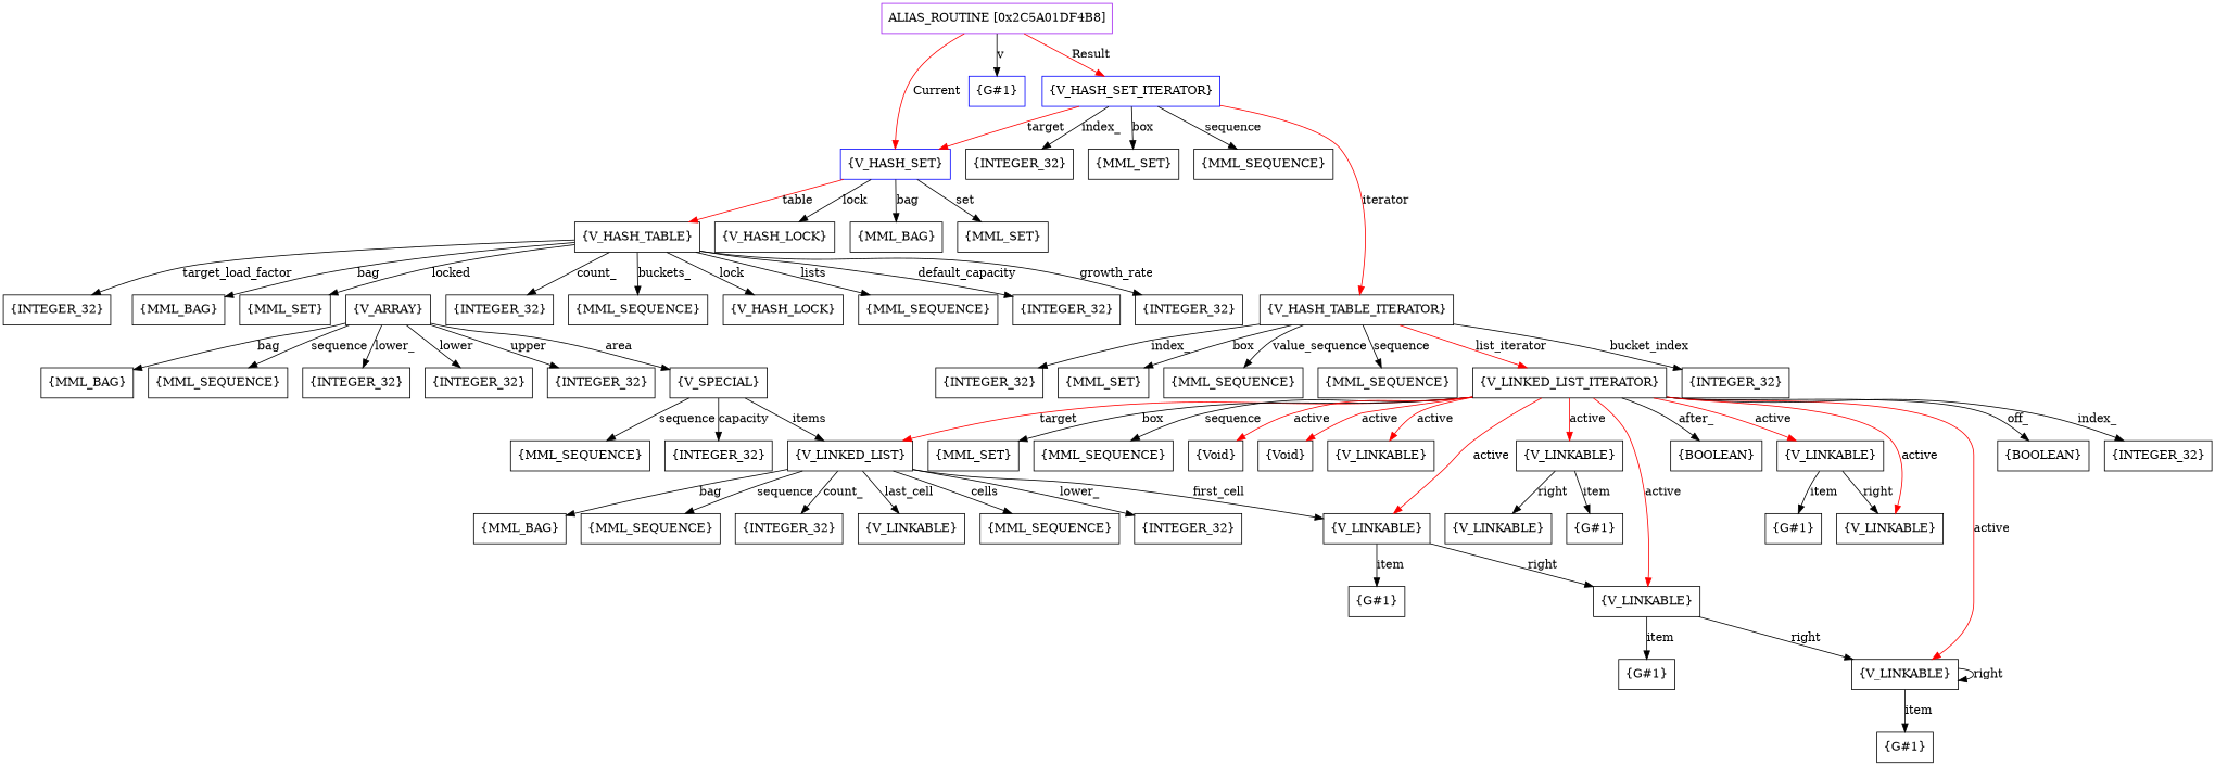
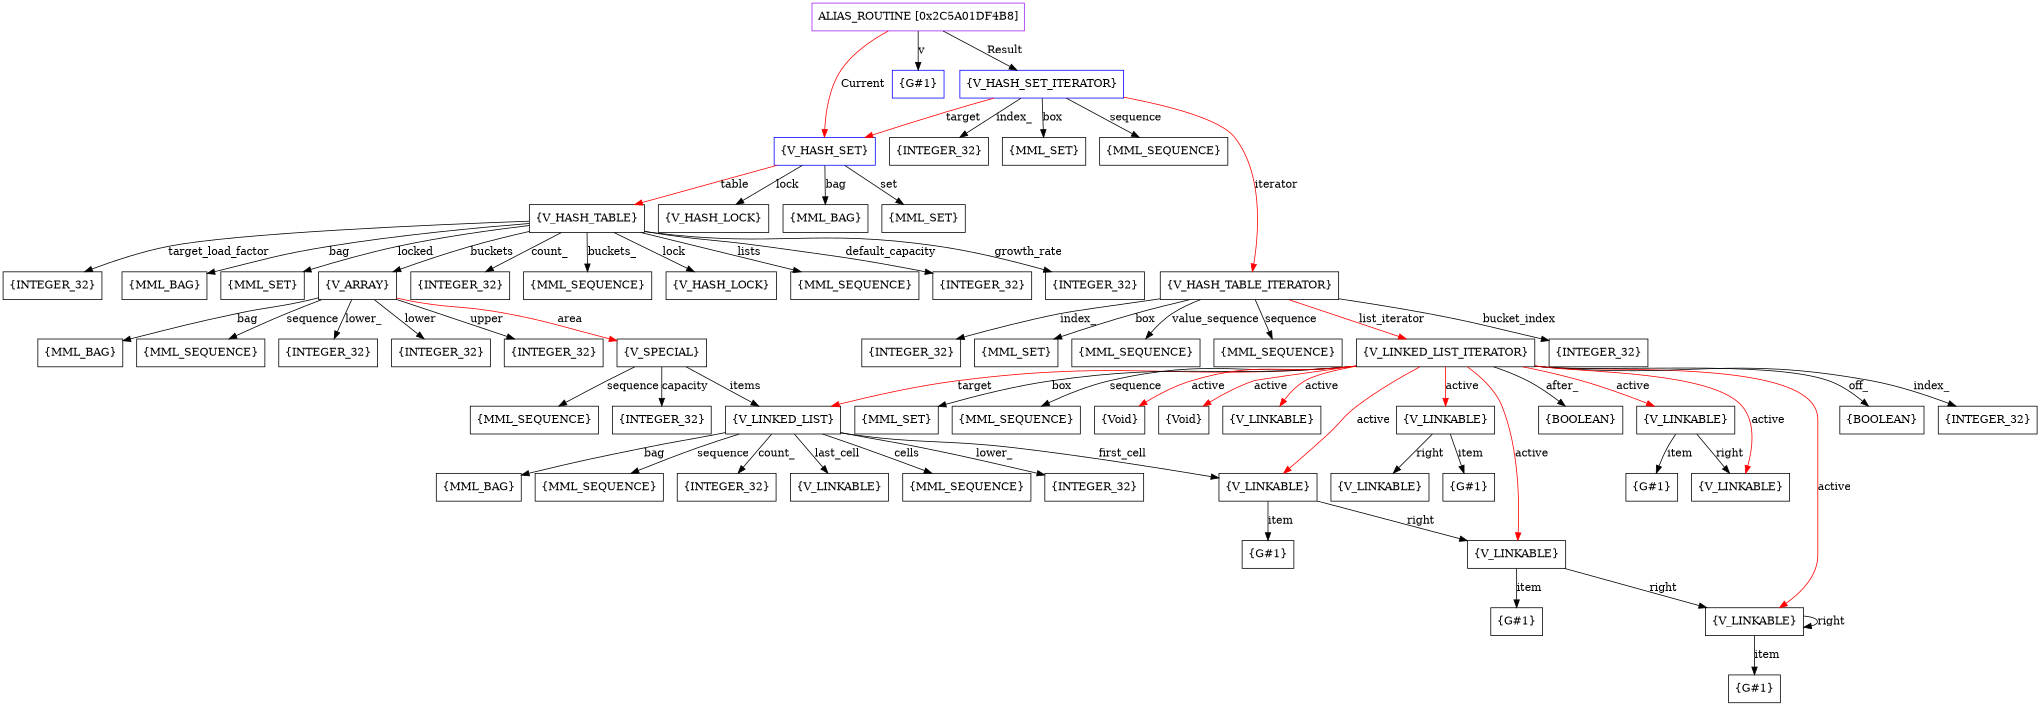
  digraph {
    node [shape=box]
    n1 [color=purple label=<ALIAS_ROUTINE [0x2C5A01DF4B8]>]
    n2 [color=blue label=<{V_HASH_SET}>]
    n3 [color=blue label=<{G#1}>]
    n4 [color=blue label=<{V_HASH_SET_ITERATOR}>]
    n5 [label=<{MML_BAG}>]
    n6 [label=<{MML_SET}>]
    n7 [label=<{V_HASH_TABLE}>]
    n8 [label=<{V_HASH_LOCK}>]
    n9 [label=<{INTEGER_32}>]
    n10 [label=<{MML_SET}>]
    n11 [label=<{MML_SEQUENCE}>]
    n12 [label=<{V_HASH_TABLE_ITERATOR}>]
    n13 [label=<{INTEGER_32}>]
    n14 [label=<{INTEGER_32}>]
    n15 [label=<{INTEGER_32}>]
    n16 [label=<{MML_BAG}>]
    n17 [label=<{MML_SET}>]
    n18 [label=<{V_ARRAY}>]
    n19 [label=<{INTEGER_32}>]
    n20 [label=<{MML_SEQUENCE}>]
    n21 [label=<{V_HASH_LOCK}>]
    n22 [label=<{MML_SEQUENCE}>]
    n23 [label=<{MML_BAG}>]
    n24 [label=<{MML_SEQUENCE}>]
    n25 [label=<{INTEGER_32}>]
    n26 [label=<{INTEGER_32}>]
    n27 [label=<{INTEGER_32}>]
    n28 [label=<{V_SPECIAL}>]
    n29 [label=<{V_LINKED_LIST}>]
    n30 [label=<{INTEGER_32}>]
    n31 [label=<{MML_SEQUENCE}>]
    n32 [label=<{INTEGER_32}>]
    n33 [label=<{MML_BAG}>]
    n34 [label=<{MML_SEQUENCE}>]
    n35 [label=<{INTEGER_32}>]
    n36 [label=<{V_LINKABLE}>]
    n37 [label=<{V_LINKABLE}>]
    n38 [label=<{MML_SEQUENCE}>]
    n39 [label=<{G#1}>]
    n40 [label=<{V_LINKABLE}>]
    n41 [label=<{G#1}>]
    n42 [label=<{V_LINKABLE}>]
    n43 [label=<{G#1}>]
    n44 [label=<{INTEGER_32}>]
    n45 [label=<{MML_SET}>]
    n46 [label=<{MML_SEQUENCE}>]
    n47 [label=<{MML_SEQUENCE}>]
    n48 [label=<{V_LINKED_LIST_ITERATOR}>]
    n49 [label=<{INTEGER_32}>]
    n50 [label=<{BOOLEAN}>]
    n51 [label=<{INTEGER_32}>]
    n52 [label=<{MML_SET}>]
    n53 [label=<{MML_SEQUENCE}>]
    n54 [label=<{Void}>]
    n55 [label=<{Void}>]
    n56 [label=<{V_LINKABLE}>]
    n57 [label=<{V_LINKABLE}>]
    n58 [label=<{V_LINKABLE}>]
    n59 [label=<{V_LINKABLE}>]
    n60 [label=<{BOOLEAN}>]
    n61 [label=<{G#1}>]
    n62 [label=<{V_LINKABLE}>]
    n63 [label=<{G#1}>]
    n1 -> n2 [color=red label=<Current>]
    n1 -> n3 [label=<v>]
-   n1 -> n4 [color=red label=<Result>]
+   n1 -> n4 [color=black label=<Result>]
    n2 -> n5 [label=<bag>]
    n2 -> n6 [label=<set>]
    n2 -> n7 [color=red label=<table>]
    n2 -> n8 [label=<lock>]
    n4 -> n2 [color=red label=<target>]
    n4 -> n9 [label=<index_>]
    n4 -> n10 [label=box]
    n4 -> n11 [label=<sequence>]
    n4 -> n12 [color=red label=<iterator>]
    n7 -> n13 [label=<default_capacity>]
    n7 -> n14 [label=<growth_rate>]
    n7 -> n15 [label=<target_load_factor>]
    n7 -> n16 [label=<bag>]
    n7 -> n17 [label=<locked>]
+   n7 -> n18 [label=<buckets>]
    n7 -> n19 [label=<count_>]
    n7 -> n20 [label=<buckets_>]
    n7 -> n21 [label=<lock>]
    n7 -> n22 [label=<lists>]
    n12 -> n44 [label=<index_>]
    n12 -> n45 [label=box]
    n12 -> n46 [label=<value_sequence>]
    n12 -> n47 [label=<sequence>]
    n12 -> n48 [color=red label=<list_iterator>]
    n12 -> n49 [label=<bucket_index>]
    n18 -> n23 [label=<bag>]
    n18 -> n24 [label=<sequence>]
    n18 -> n25 [label=<lower_>]
    n18 -> n26 [label=<lower>]
    n18 -> n27 [label=<upper>]
-   n18 -> n28 [label=<area>]
+   n18 -> n28 [label=<area> color=red]
    n28 -> n29 [label=<items>]
    n28 -> n30 [label=<capacity>]
    n28 -> n31 [label=<sequence>]
    n29 -> n32 [label=<lower_>]
    n29 -> n33 [label=<bag>]
    n29 -> n34 [label=<sequence>]
    n29 -> n35 [label=<count_>]
    n29 -> n36 [label=<first_cell>]
    n29 -> n37 [label=<last_cell>]
    n29 -> n38 [label=<cells>]
    n36 -> n39 [label=<item>]
    n36 -> n40 [label=<right>]
    n40 -> n41 [label=<item>]
    n40 -> n42 [label=<right>]
    n42 -> n42 [label=<right>]
    n42 -> n43 [label=<item>]
    n48 -> n29 [color=red label=<target>]
    n48 -> n36 [color=red label=<active>]
    n48 -> n40 [color=red label=<active>]
    n48 -> n42 [color=red label=<active>]
    n48 -> n50 [label=<off_>]
    n48 -> n51 [label=<index_>]
    n48 -> n52 [label=box]
    n48 -> n53 [label=<sequence>]
    n48 -> n54 [color=red label=<active>]
    n48 -> n55 [color=red label=<active>]
    n48 -> n56 [color=red label=<active>]
    n48 -> n57 [color=red label=<active>]
    n48 -> n58 [color=red label=<active>]
    n48 -> n59 [color=red label=<active>]
    n48 -> n60 [label=<after_>]
    n57 -> n61 [label=<item>]
    n57 -> n62 [label=<right>]
    n58 -> n59 [label=<right>]
    n58 -> n63 [label=<item>]
  }
